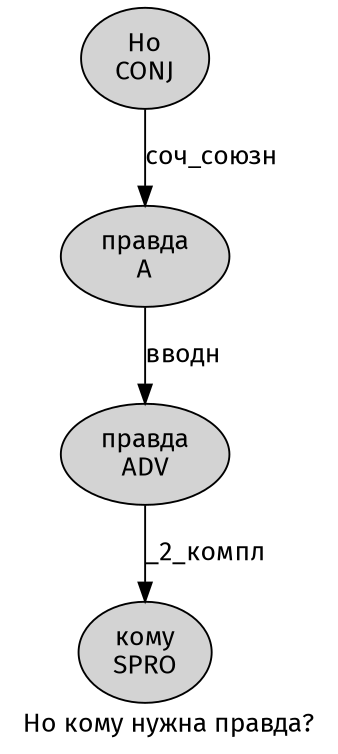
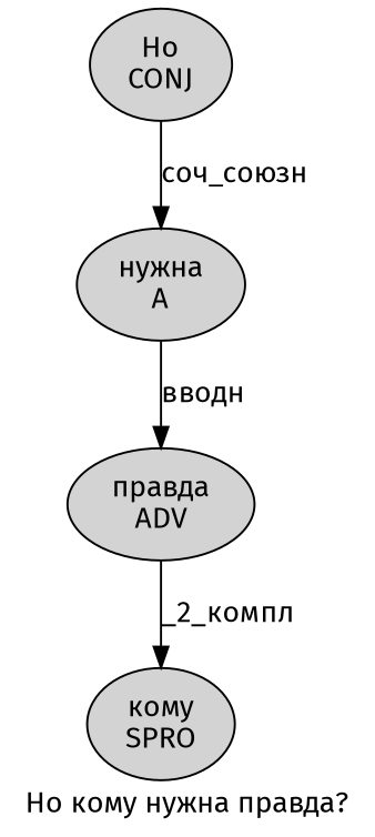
  digraph {
    fontname="Fira Sans"
    label="Но кому нужна правда?"
    node [fillcolor=lightgray fontname="Fira Sans" penwidth=1 shape=ellipse style=filled]
    edge [fontname="Fira Sans"]
    n1 [label="Но\nCONJ"]
-   n2 [label="правда\nA"]
+   n2 [label="нужна\nA"]
    n3 [label="правда\nADV"]
    n4 [label="кому\nSPRO"]
    n1 -> n2 [label="соч_союзн"]
    n2 -> n3 [label="вводн"]
    n3 -> n4 [label="_2_компл"]
  }
